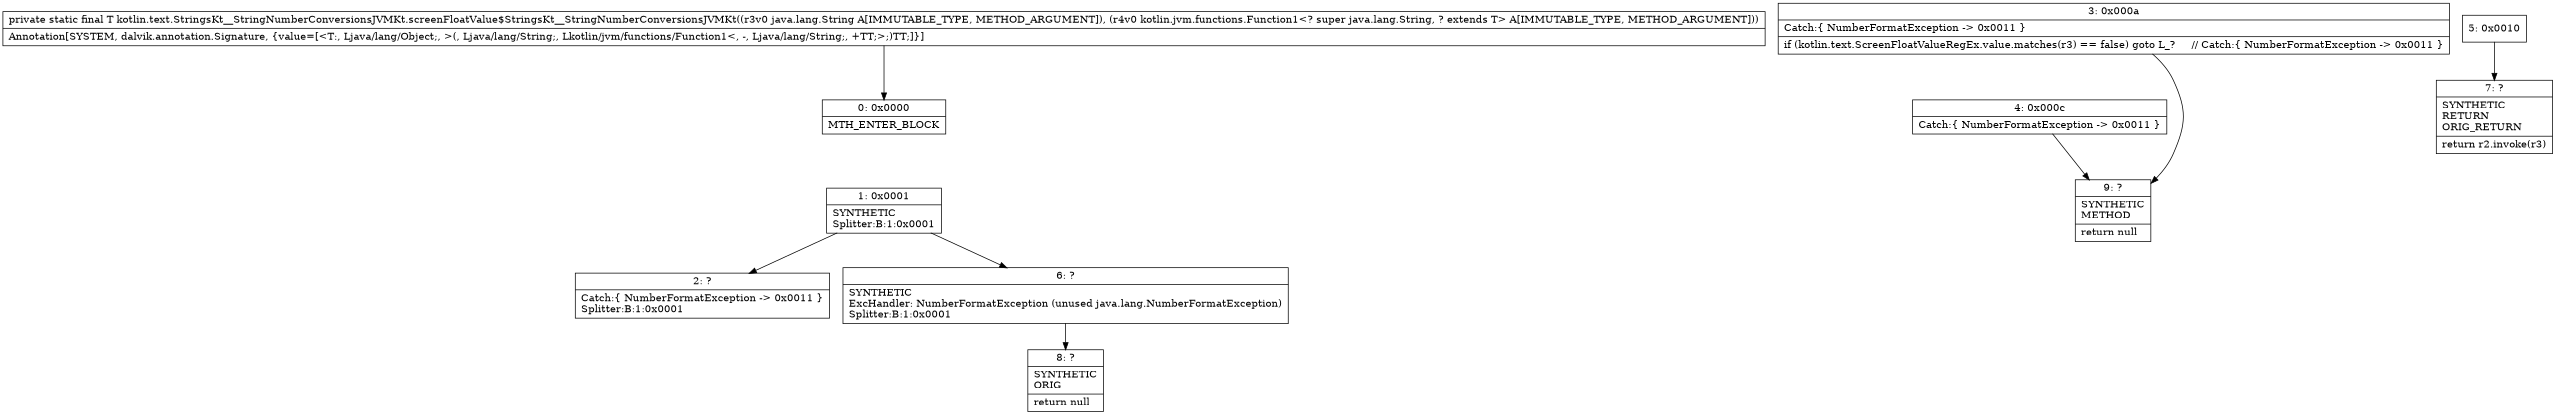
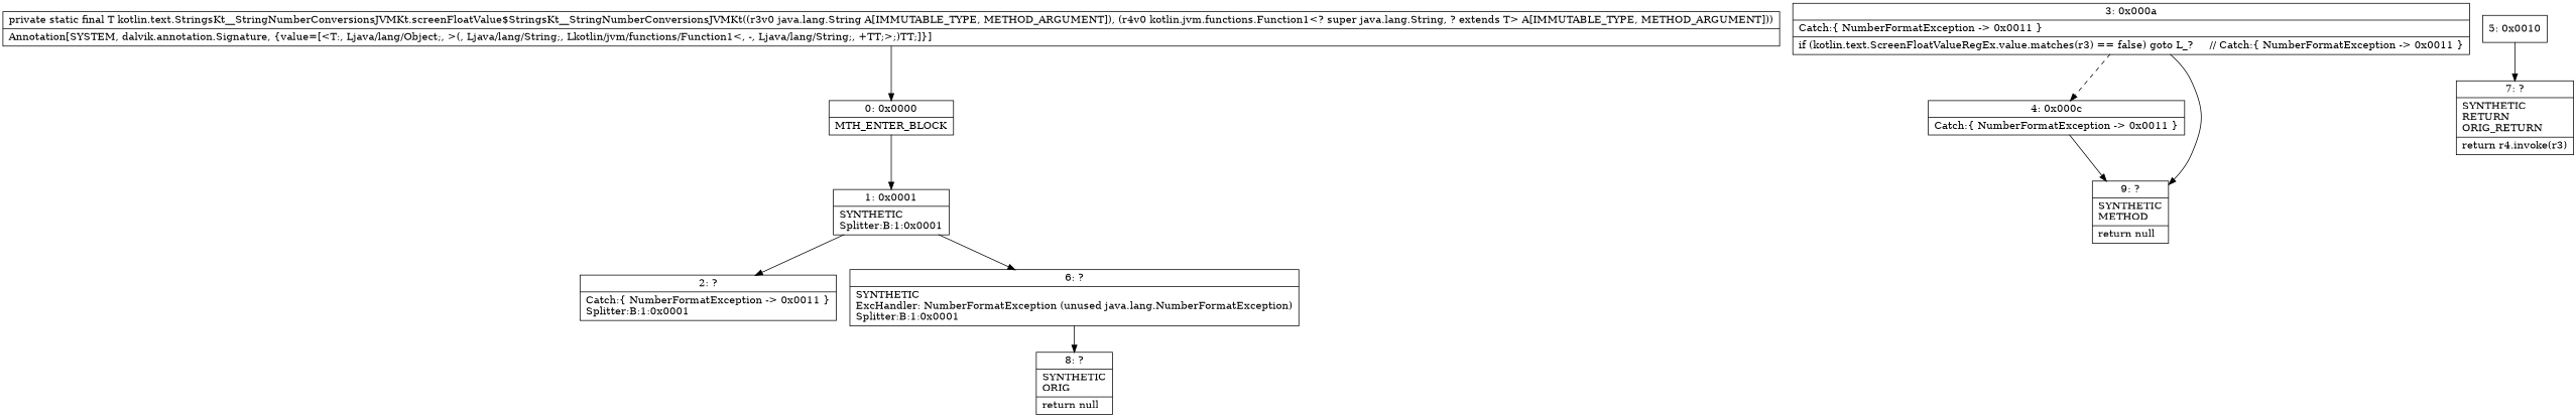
  digraph {
    node [shape=record]
    n1 [label="{0\:\ 0x0000|MTH_ENTER_BLOCK\l}"]
    n2 [label="{1\:\ 0x0001|SYNTHETIC\lSplitter:B:1:0x0001\l}"]
    n3 [label="{2\:\ ?|Catch:\{ NumberFormatException \-\> 0x0011 \}\lSplitter:B:1:0x0001\l}"]
    n4 [label="{6\:\ ?|SYNTHETIC\lExcHandler: NumberFormatException (unused java.lang.NumberFormatException)\lSplitter:B:1:0x0001\l}"]
    n5 [label="{8\:\ ?|SYNTHETIC\lORIG\l|return null\l}"]
    n6 [label="{3\:\ 0x000a|Catch:\{ NumberFormatException \-\> 0x0011 \}\l|if (kotlin.text.ScreenFloatValueRegEx.value.matches(r3) == false) goto L_?     \/\/ Catch:\{ NumberFormatException \-\> 0x0011 \}\l}"]
    n7 [label="{4\:\ 0x000c|Catch:\{ NumberFormatException \-\> 0x0011 \}\l}"]
    n8 [label="{9\:\ ?|SYNTHETIC\lMETHOD\l|return null\l}"]
    n9 [label="{5\:\ 0x0010}"]
-   n10 [label="{7\:\ ?|SYNTHETIC\lRETURN\lORIG_RETURN\l|return r2.invoke(r3)\l}"]
+   n10 [label="{7\:\ ?|SYNTHETIC\lRETURN\lORIG_RETURN\l|return r4.invoke(r3)\l}"]
    n11 [label="{private static final T kotlin.text.StringsKt__StringNumberConversionsJVMKt.screenFloatValue$StringsKt__StringNumberConversionsJVMKt((r3v0 java.lang.String A[IMMUTABLE_TYPE, METHOD_ARGUMENT]), (r4v0 kotlin.jvm.functions.Function1\<? super java.lang.String, ? extends T\> A[IMMUTABLE_TYPE, METHOD_ARGUMENT]))  | Annotation[SYSTEM, dalvik.annotation.Signature, \{value=[\<T:, Ljava\/lang\/Object;, \>(, Ljava\/lang\/String;, Lkotlin\/jvm\/functions\/Function1\<, \-, Ljava\/lang\/String;, +TT;\>;)TT;]\}]\l}"]
+   n1 -> n2
    n2 -> n3
    n2 -> n4
    n4 -> n5
+   n6 -> n7 [style=dashed]
    n6 -> n8
    n7 -> n8
    n9 -> n10
    n11 -> n1
  }
